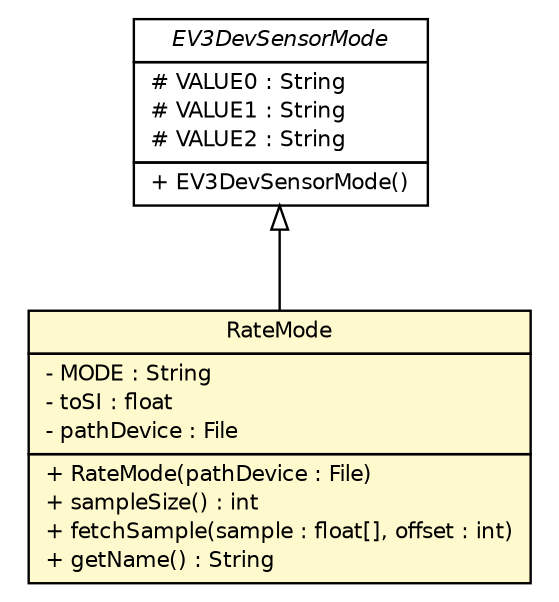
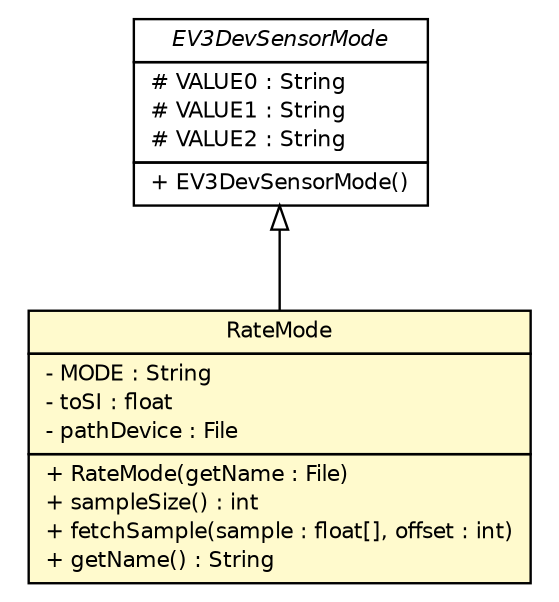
  digraph {
    nodesep=0.25
    ranksep=0.5
    node [fontcolor=black fontname=Helvetica fontsize=9.0 shape=plaintext]
    n1 [label=<<table title="ev3dev.hardware.sensors.ev3.EV3DevSensorMode" border="0" cellborder="1" cellspacing="0" cellpadding="2" port="p" href="./EV3DevSensorMode.html"> 		<tr><td><table border="0" cellspacing="0" cellpadding="1"> <tr><td align="center" balign="center"><font face="Helvetica-Oblique"> EV3DevSensorMode </font></td></tr> 		</table></td></tr> 		<tr><td><table border="0" cellspacing="0" cellpadding="1"> <tr><td align="left" balign="left"> # VALUE0 : String </td></tr> <tr><td align="left" balign="left"> # VALUE1 : String </td></tr> <tr><td align="left" balign="left"> # VALUE2 : String </td></tr> 		</table></td></tr> 		<tr><td><table border="0" cellspacing="0" cellpadding="1"> <tr><td align="left" balign="left"> + EV3DevSensorMode() </td></tr> 		</table></td></tr> 		</table>>]
-   n2 [label=<<table title="ev3dev.hardware.sensors.ev3.EV3GyroSensor.RateMode" border="0" cellborder="1" cellspacing="0" cellpadding="2" port="p" bgcolor="lemonChiffon" href="./EV3GyroSensor.RateMode.html"> 		<tr><td><table border="0" cellspacing="0" cellpadding="1"> <tr><td align="center" balign="center"> RateMode </td></tr> 		</table></td></tr> 		<tr><td><table border="0" cellspacing="0" cellpadding="1"> <tr><td align="left" balign="left"> - MODE : String </td></tr> <tr><td align="left" balign="left"> - toSI : float </td></tr> <tr><td align="left" balign="left"> - pathDevice : File </td></tr> 		</table></td></tr> 		<tr><td><table border="0" cellspacing="0" cellpadding="1"> <tr><td align="left" balign="left"> + RateMode(pathDevice : File) </td></tr> <tr><td align="left" balign="left"> + sampleSize() : int </td></tr> <tr><td align="left" balign="left"> + fetchSample(sample : float[], offset : int) </td></tr> <tr><td align="left" balign="left"> + getName() : String </td></tr> 		</table></td></tr> 		</table>>]
+   n2 [label=<<table title="ev3dev.hardware.sensors.ev3.EV3GyroSensor.RateMode" border="0" cellborder="1" cellspacing="0" cellpadding="2" port="p" bgcolor="lemonChiffon" href="./EV3GyroSensor.RateMode.html"> 		<tr><td><table border="0" cellspacing="0" cellpadding="1"> <tr><td align="center" balign="center"> RateMode </td></tr> 		</table></td></tr> 		<tr><td><table border="0" cellspacing="0" cellpadding="1"> <tr><td align="left" balign="left"> - MODE : String </td></tr> <tr><td align="left" balign="left"> - toSI : float </td></tr> <tr><td align="left" balign="left"> - pathDevice : File </td></tr> 		</table></td></tr> 		<tr><td><table border="0" cellspacing="0" cellpadding="1"> <tr><td align="left" balign="left"> + RateMode(getName : File) </td></tr> <tr><td align="left" balign="left"> + sampleSize() : int </td></tr> <tr><td align="left" balign="left"> + fetchSample(sample : float[], offset : int) </td></tr> <tr><td align="left" balign="left"> + getName() : String </td></tr> 		</table></td></tr> 		</table>>]
    n1 -> n2 [arrowtail=empty dir=back fontname=Helvetica fontsize=10 headport=p labelfontname=Helvetica labelfontsize=10 tailport=p]
  }
